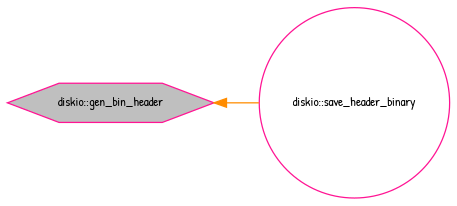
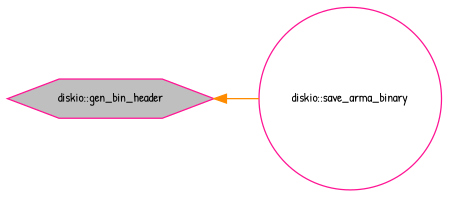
  digraph {
    rankdir=LR
    fontname="Patrick Hand"
    node [color=deeppink fontname="Patrick Hand" fontsize=10 style=filled]
    n1 [fillcolor=grey75 fontcolor=black height=0.2 label="diskio::gen_bin_header" shape=hexagon width=0.4]
-   n2 [fillcolor=white height=0.2 label="diskio::save_header_binary" shape=circle width=0.4]
+   n2 [fillcolor=white height=0.2 label="diskio::save_arma_binary" shape=circle width=0.4]
    n1 -> n2 [color=darkorange dir=back fontname="Patrick Hand" fontsize=10 labelfontname=Helvetica labelfontsize=10 style=solid]
  }
